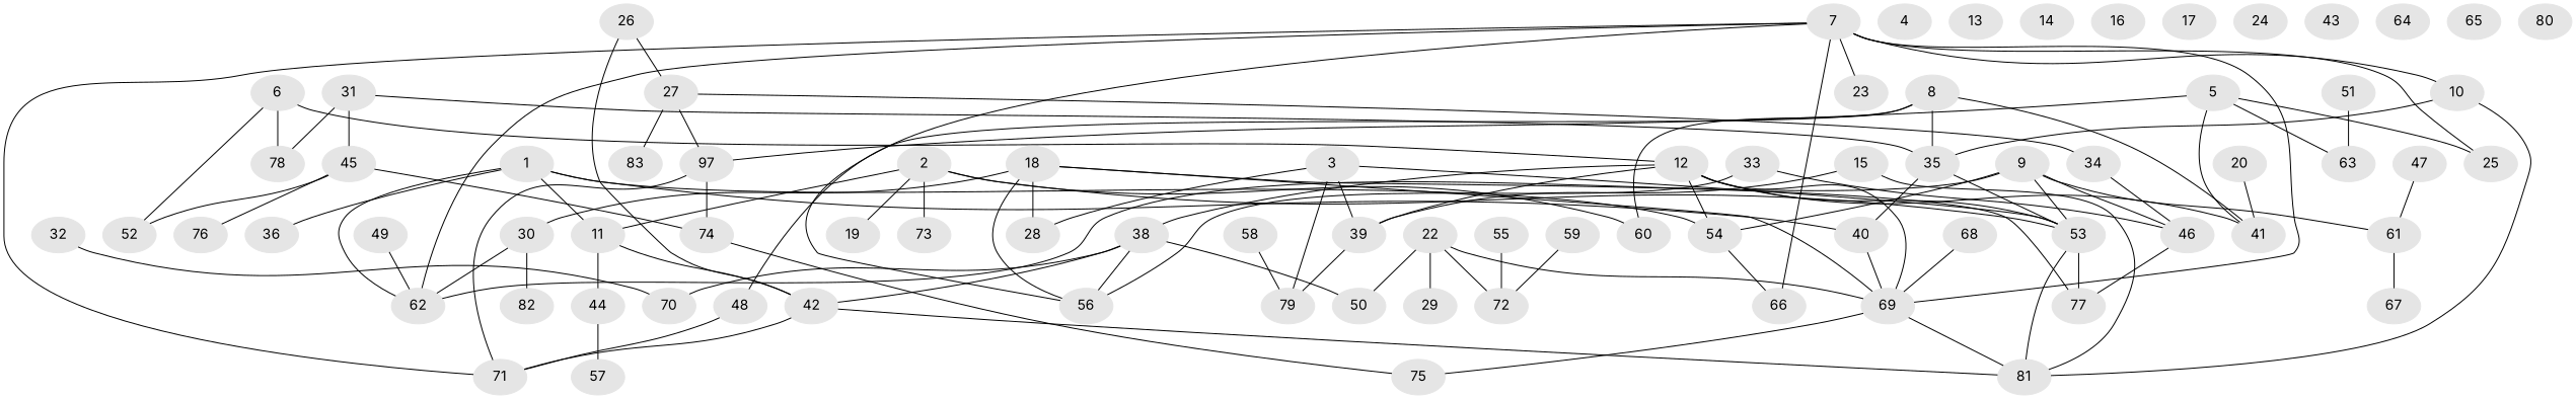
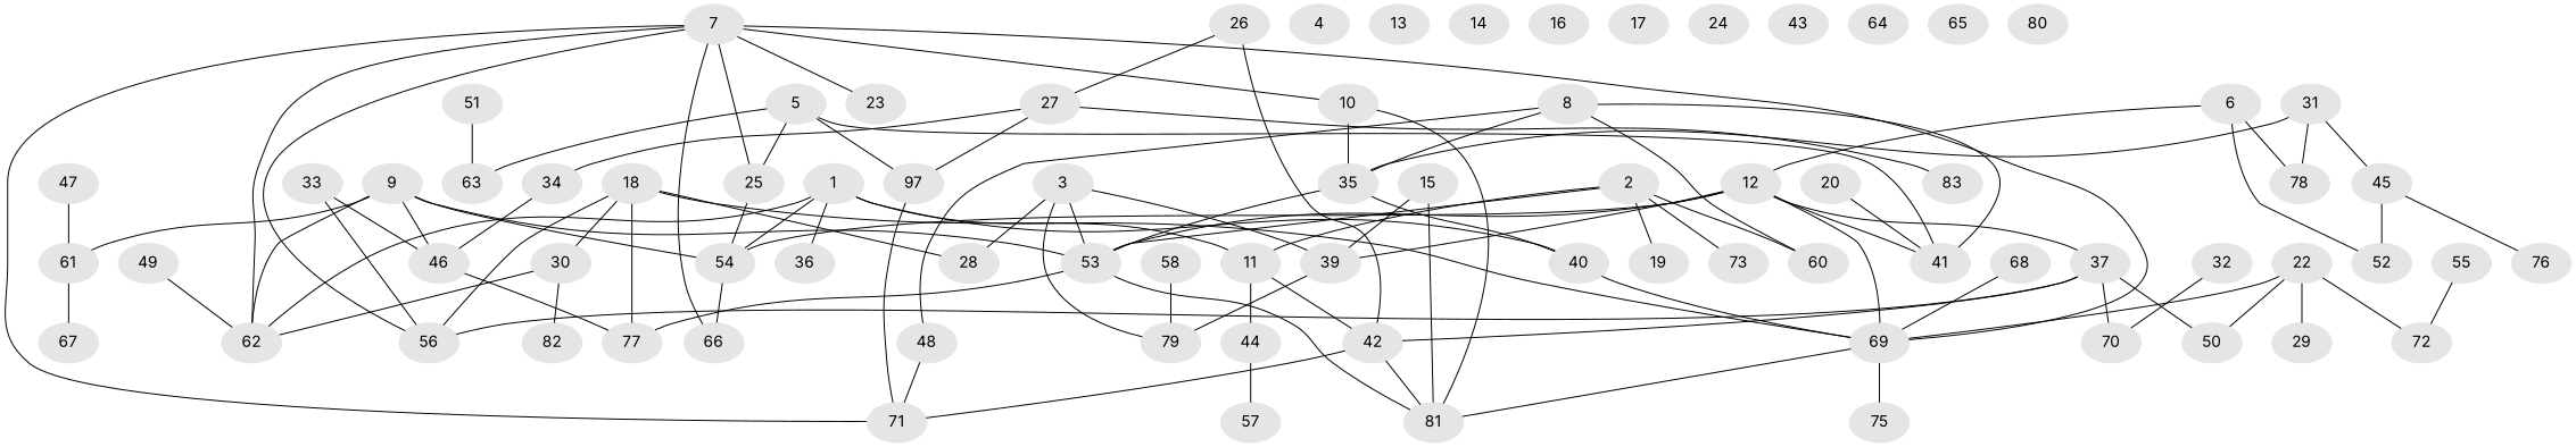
  graph {
    fontname=Inter
    node [color=gray90 fontname=Inter style=filled]
    edge [fontname=Inter]
    1
    11
    36
    40
    54
    62
    44
    42
    69
    66
    2
    19
    53
    60
    73
    81
    77
    3
    28
    39
    79
    4
    5
    25
    n25 [label=97]
    41
    63
    71
-   74
    6
    12
    52
    78
-   38
+   38 [label=37]
    7
    10
    23
    56
    35
    75
    8
    48
    9
    46
    61
    67
    57
    50
    70
    13
    14
    15
    16
    17
    18
    30
    82
    20
    22
    72
    29
    24
    26
    27
    34
    83
    31
    45
    76
    32
    33
    43
    47
    49
    51
    55
    58
-   59
    64
    65
    68
    80
    1 -- 11
    1 -- 36
    1 -- 40
    1 -- 54
    1 -- 62
    11 -- 44
    11 -- 42
    40 -- 69
    54 -- 66
    44 -- 57
    42 -- 81
    42 -- 71
    69 -- 81
    69 -- 75
    2 -- 11
    2 -- 19
    2 -- 53
    2 -- 60
    2 -- 73
    53 -- 81
    53 -- 77
    3 -- 53
    3 -- 28
    3 -- 39
    3 -- 79
    39 -- 79
    5 -- 25
    5 -- n25
    5 -- 41
    5 -- 63
+   25 -- 54
    n25 -- 71
-   n25 -- 74
-   74 -- 75
    6 -- 12
    6 -- 52
    6 -- 78
    12 -- 54
    12 -- 69
    12 -- 53
    12 -- 39
    12 -- 41
    12 -- 38
    38 -- 42
    38 -- 56
    38 -- 50
    38 -- 70
    7 -- 62
    7 -- 69
    7 -- 66
    7 -- 25
    7 -- 71
    7 -- 10
    7 -- 23
    7 -- 56
    10 -- 81
    10 -- 35
    35 -- 40
    35 -- 53
    8 -- 60
    8 -- 41
    8 -- 35
    8 -- 48
    48 -- 71
    9 -- 54
    9 -- 62
    9 -- 53
    9 -- 46
    9 -- 61
    46 -- 77
    61 -- 67
    15 -- 81
    15 -- 39
    18 -- 69
    18 -- 77
    18 -- 28
    18 -- 56
    18 -- 30
    30 -- 62
    30 -- 82
    20 -- 41
    22 -- 69
    22 -- 50
    22 -- 72
    22 -- 29
    26 -- 42
    26 -- 27
    27 -- n25
    27 -- 34
    27 -- 83
    34 -- 46
    31 -- 78
    31 -- 35
    31 -- 45
-   45 -- 74
    45 -- 52
    45 -- 76
    32 -- 70
    33 -- 56
    33 -- 46
    47 -- 61
    49 -- 62
    51 -- 63
    55 -- 72
    58 -- 79
-   59 -- 72
    68 -- 69
  }
